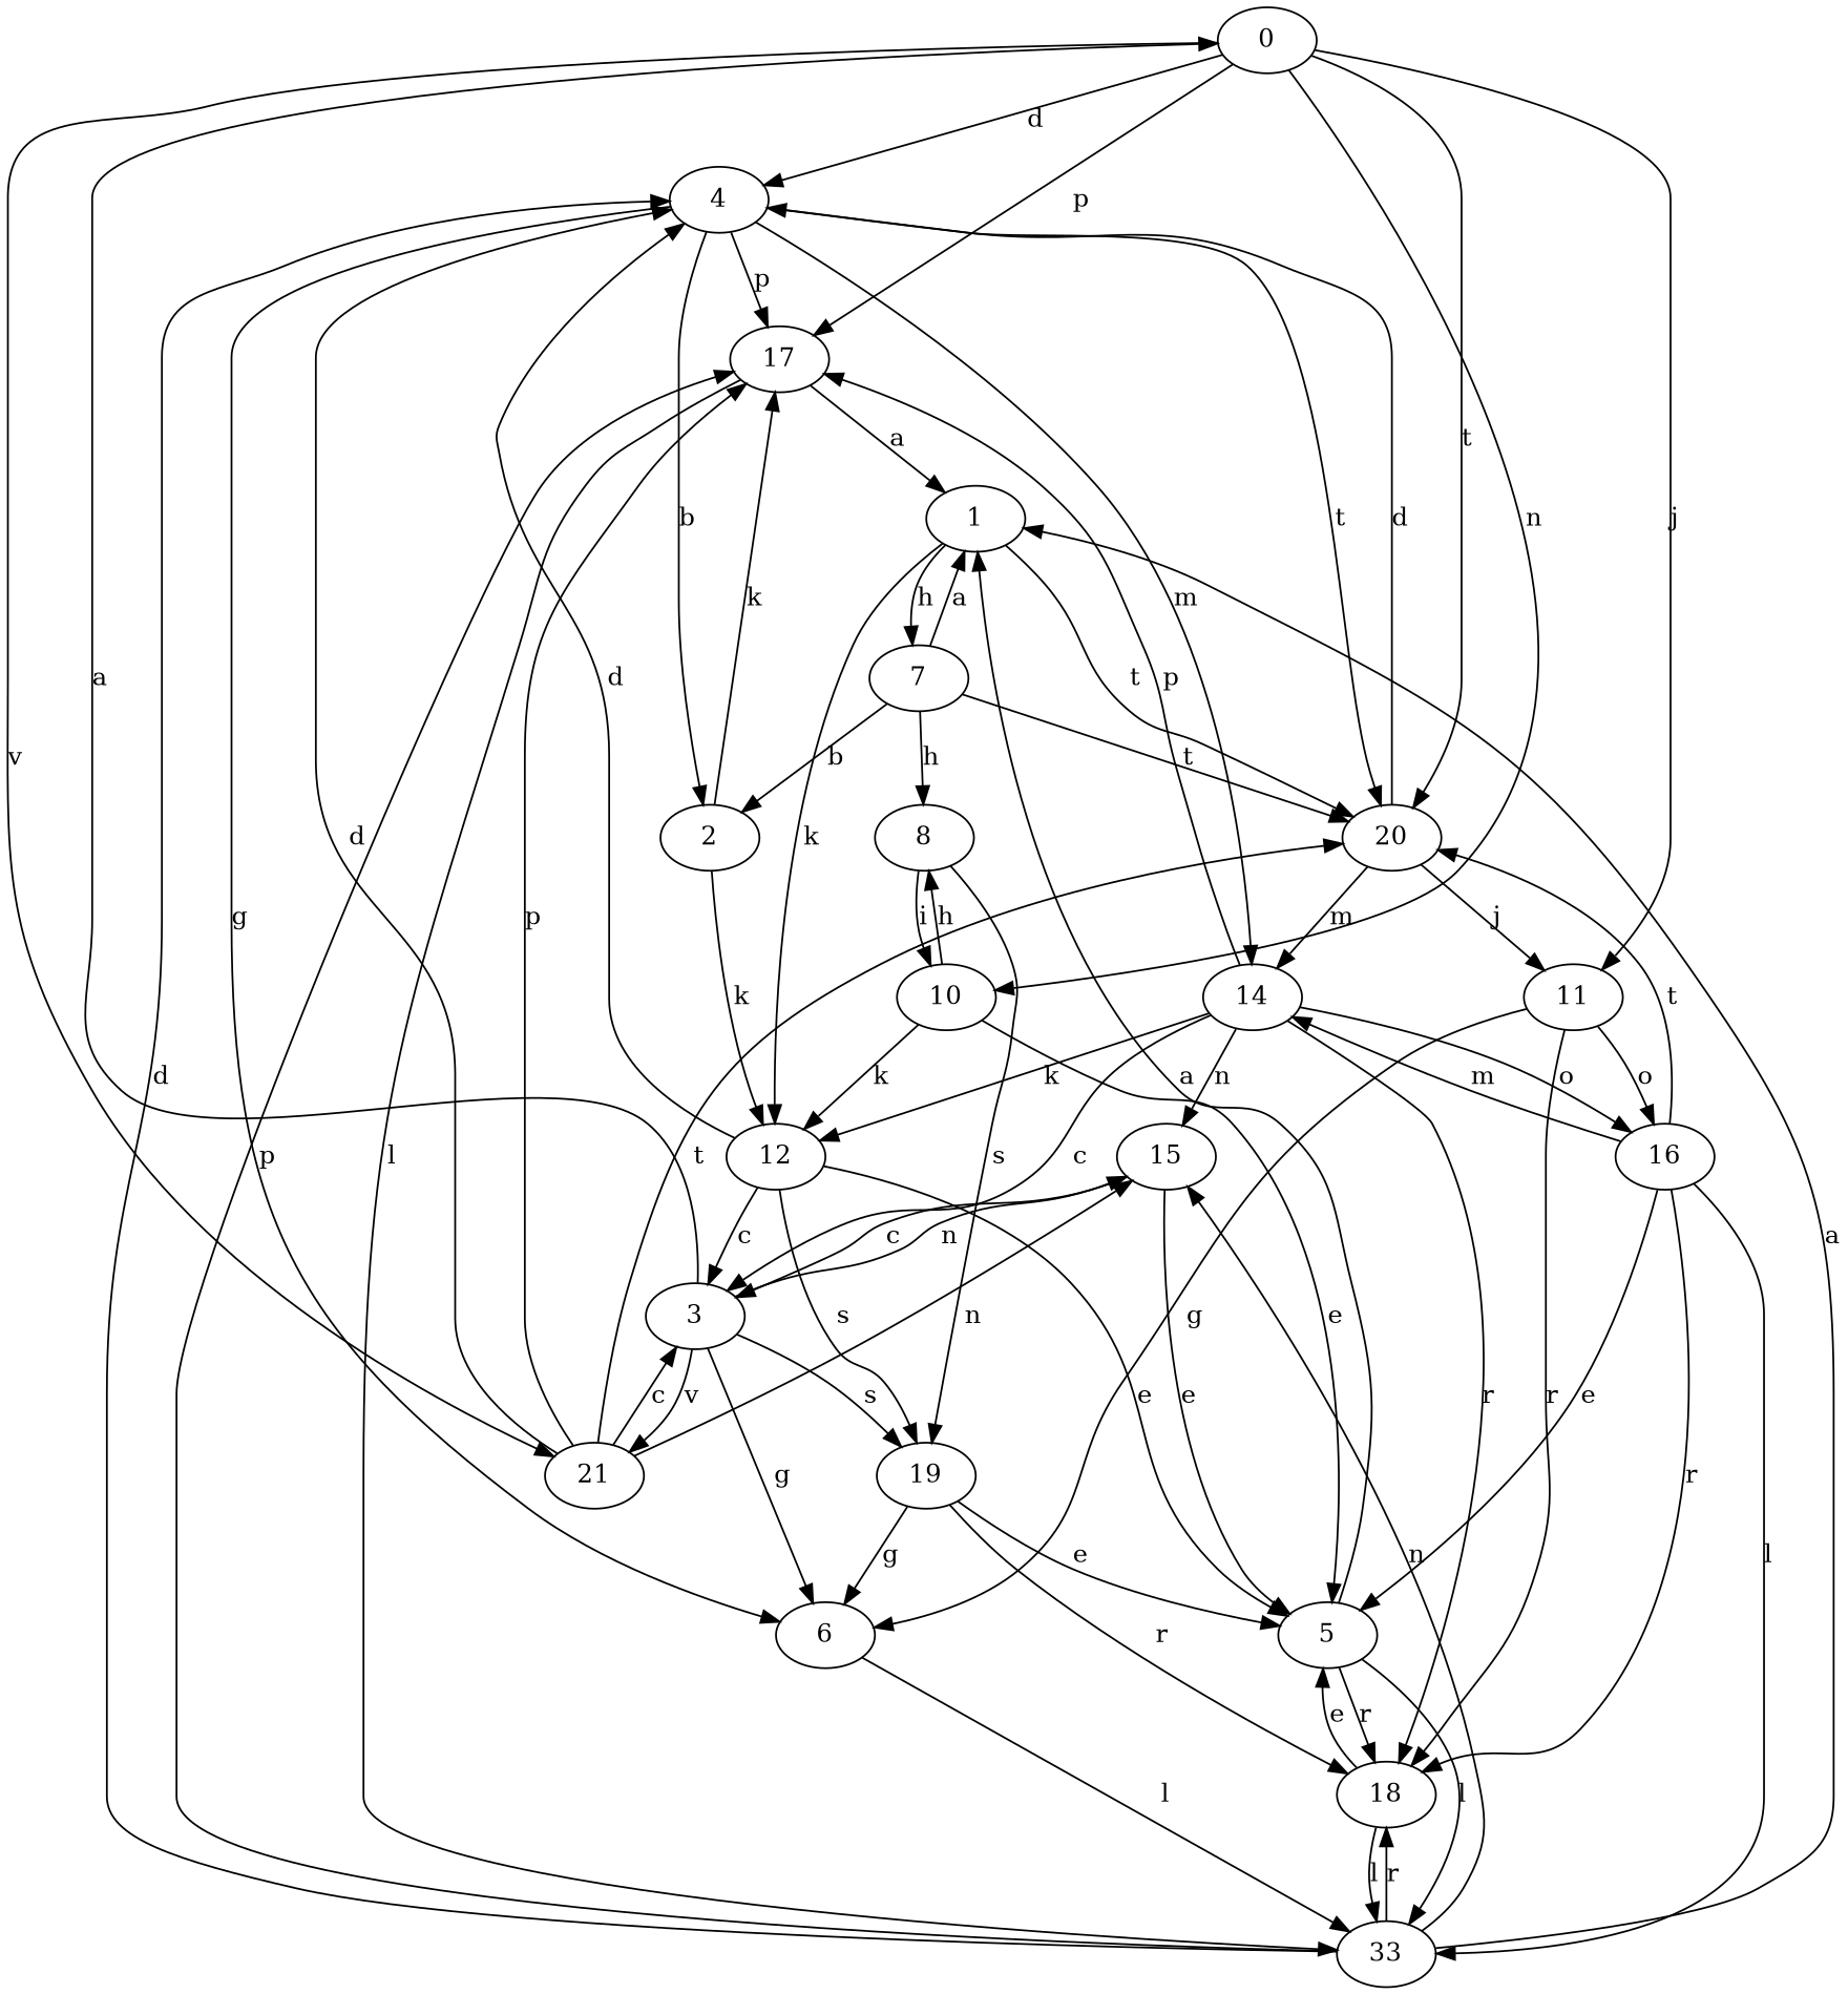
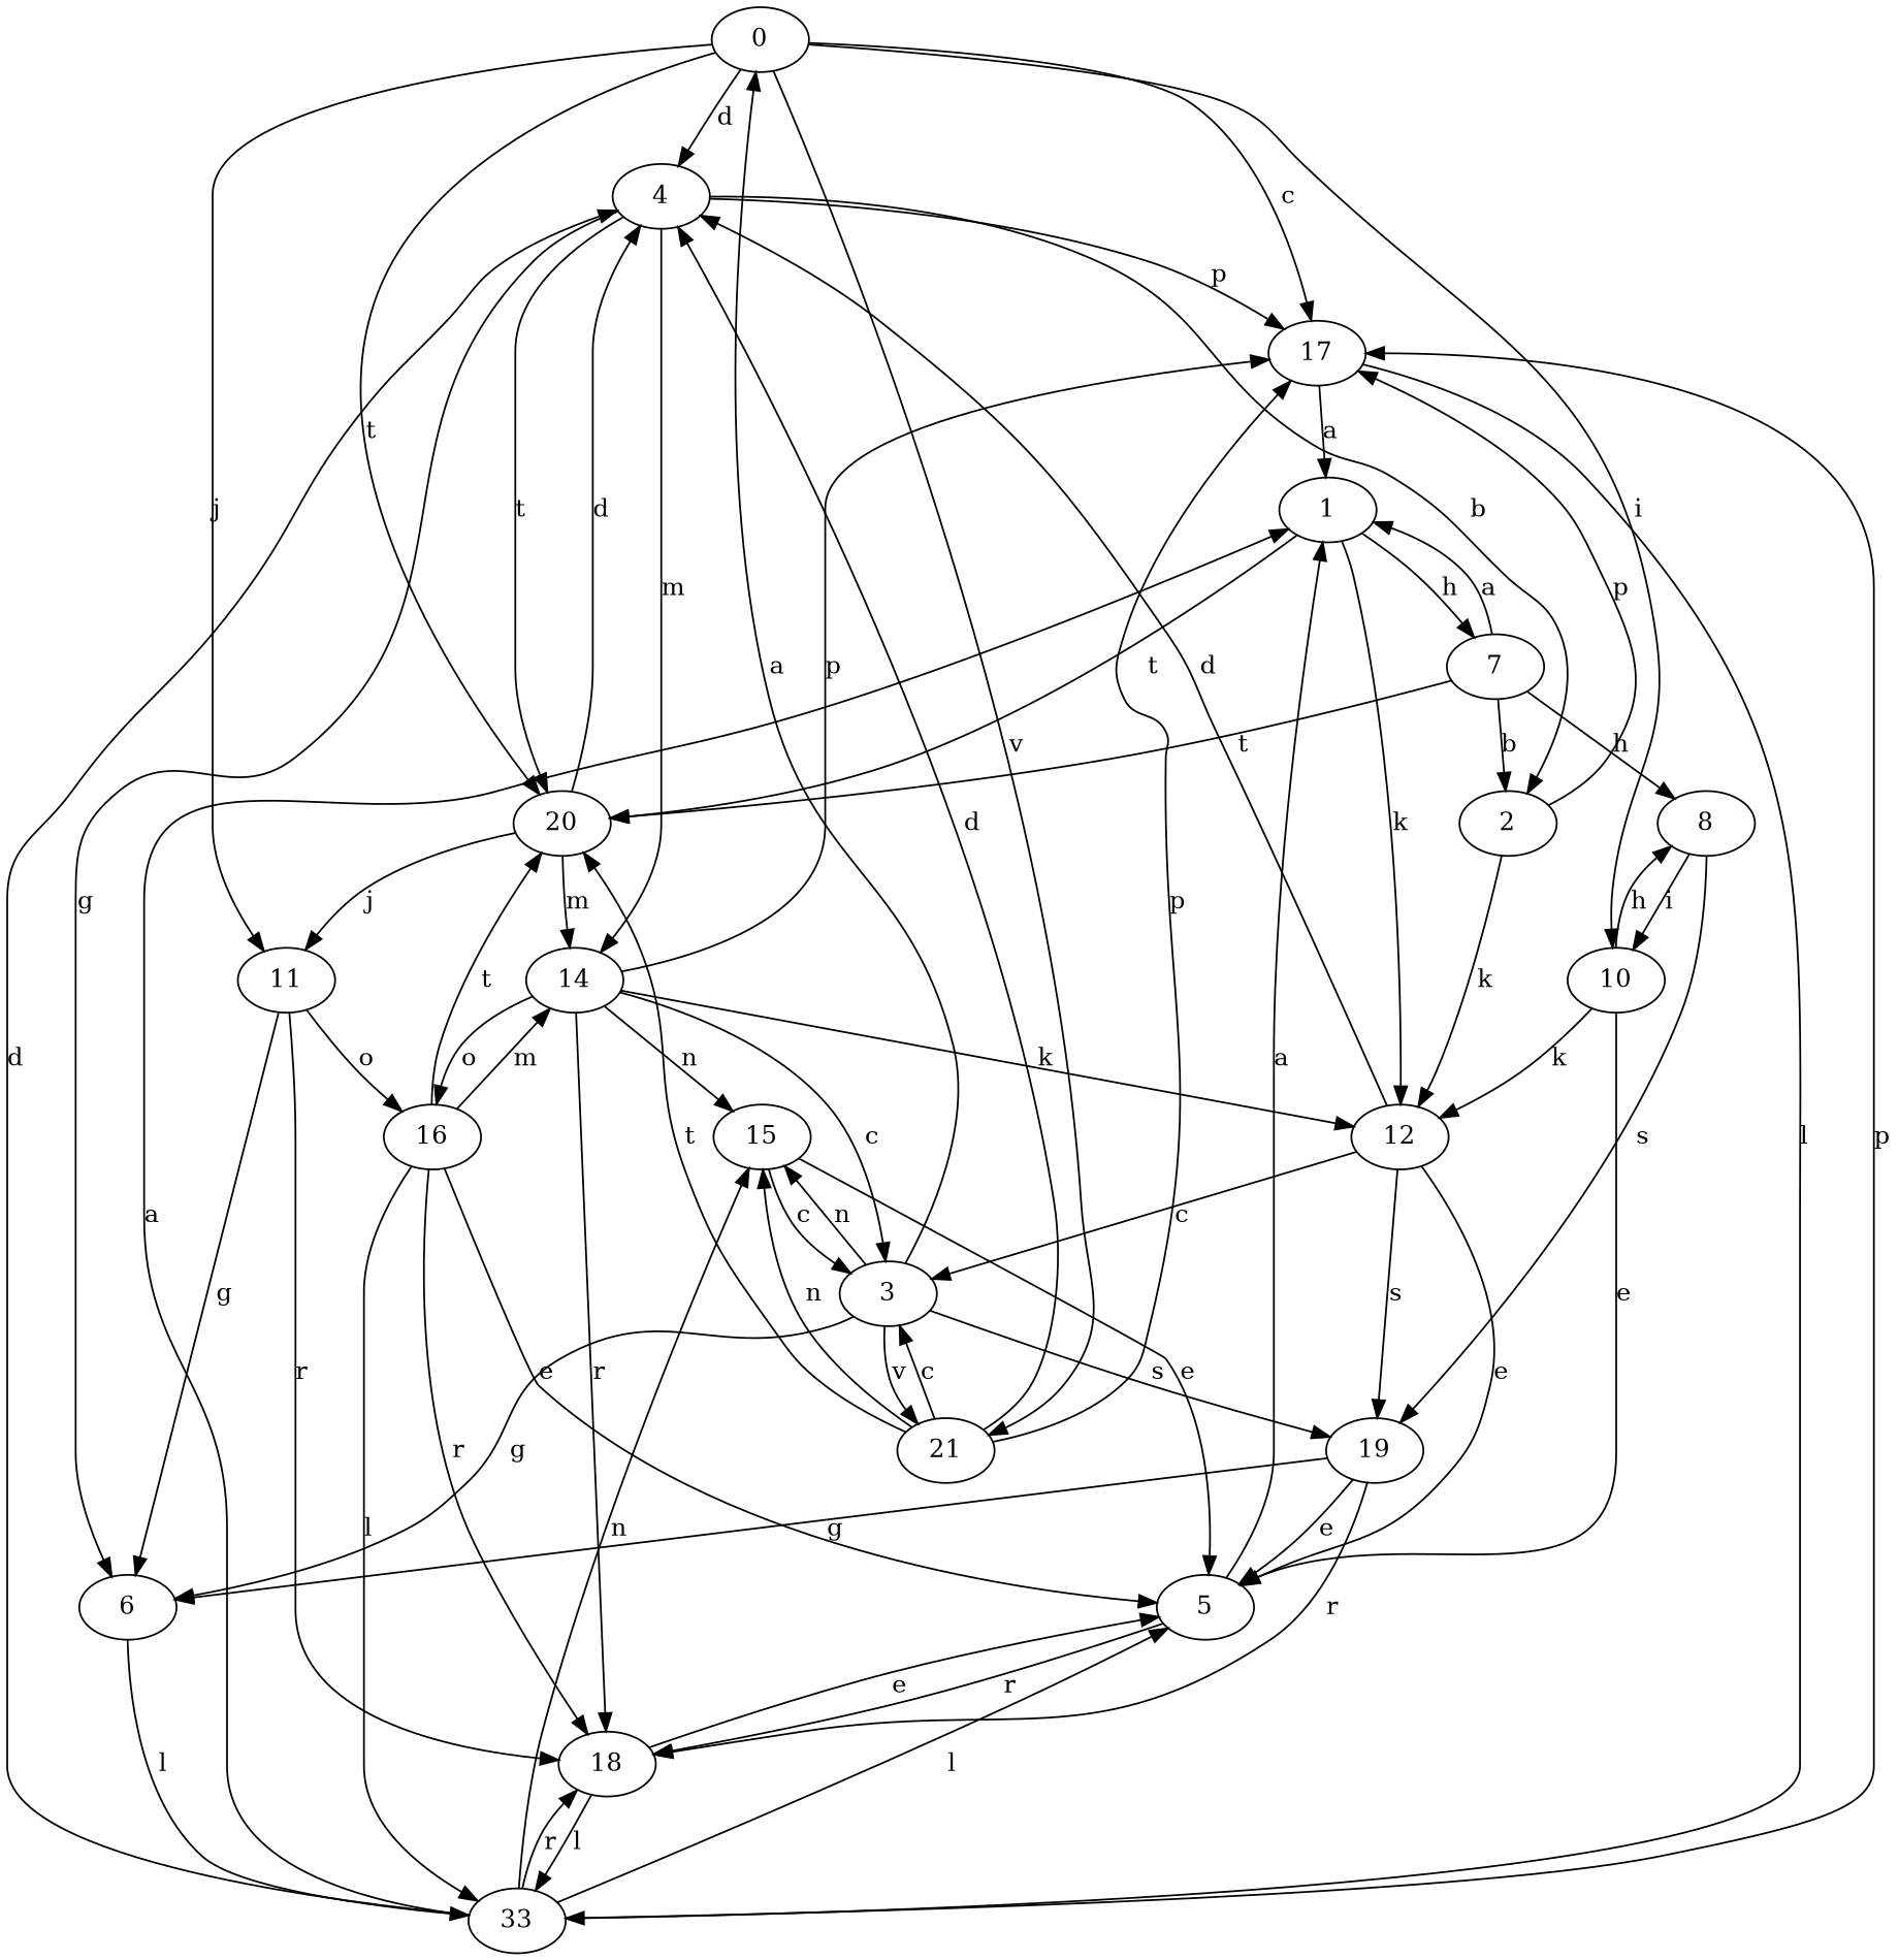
  strict digraph {
    0
    4
    10
    11
    17
    20
    21
    2
    6
    14
    12
    5
    8
    18
    16
    1
    n17 [label=33]
    3
    15
    7
    19
    0 -> 4 [label=d]
-   0 -> 10 [label=n]
+   0 -> 10 [label=i]
    0 -> 11 [label=j]
-   0 -> 17 [label=p]
+   0 -> 17 [label=c]
    0 -> 20 [label=t]
    0 -> 21 [label=v]
    4 -> 17 [label=p]
    4 -> 20 [label=t]
    4 -> 2 [label=b]
    4 -> 6 [label=g]
    4 -> 14 [label=m]
    10 -> 12 [label=k]
    10 -> 5 [label=e]
    10 -> 8 [label=h]
    11 -> 6 [label=g]
    11 -> 18 [label=r]
    11 -> 16 [label=o]
    17 -> 1 [label=a]
    17 -> n17 [label=l]
    20 -> 4 [label=d]
    20 -> 11 [label=j]
    20 -> 14 [label=m]
    21 -> 4 [label=d]
    21 -> 17 [label=p]
    21 -> 20 [label=t]
    21 -> 3 [label=c]
    21 -> 15 [label=n]
-   2 -> 17 [label=k]
+   2 -> 17 [label=p]
    2 -> 12 [label=k]
    6 -> n17 [label=l]
    14 -> 17 [label=p]
    14 -> 12 [label=k]
    14 -> 18 [label=r]
    14 -> 16 [label=o]
    14 -> 3 [label=c]
    14 -> 15 [label=n]
    12 -> 4 [label=d]
    12 -> 5 [label=e]
    12 -> 3 [label=c]
    12 -> 19 [label=s]
    5 -> 18 [label=r]
    5 -> 1 [label=a]
-   5 -> n17 [label=l]
+   n17 -> 5 [label=l]
    8 -> 10 [label=i]
    8 -> 19 [label=s]
    18 -> 5 [label=e]
    18 -> n17 [label=l]
    16 -> 20 [label=t]
    16 -> 14 [label=m]
    16 -> 5 [label=e]
    16 -> 18 [label=r]
    16 -> n17 [label=l]
    1 -> 20 [label=t]
    1 -> 12 [label=k]
    1 -> 7 [label=h]
    n17 -> 4 [label=d]
    n17 -> 17 [label=p]
    n17 -> 18 [label=r]
    n17 -> 1 [label=a]
    n17 -> 15 [label=n]
    3 -> 0 [label=a]
    3 -> 21 [label=v]
    3 -> 6 [label=g]
    3 -> 15 [label=n]
    3 -> 19 [label=s]
    15 -> 5 [label=e]
    15 -> 3 [label=c]
    7 -> 20 [label=t]
    7 -> 2 [label=b]
    7 -> 8 [label=h]
    7 -> 1 [label=a]
    19 -> 6 [label=g]
    19 -> 5 [label=e]
    19 -> 18 [label=r]
  }
